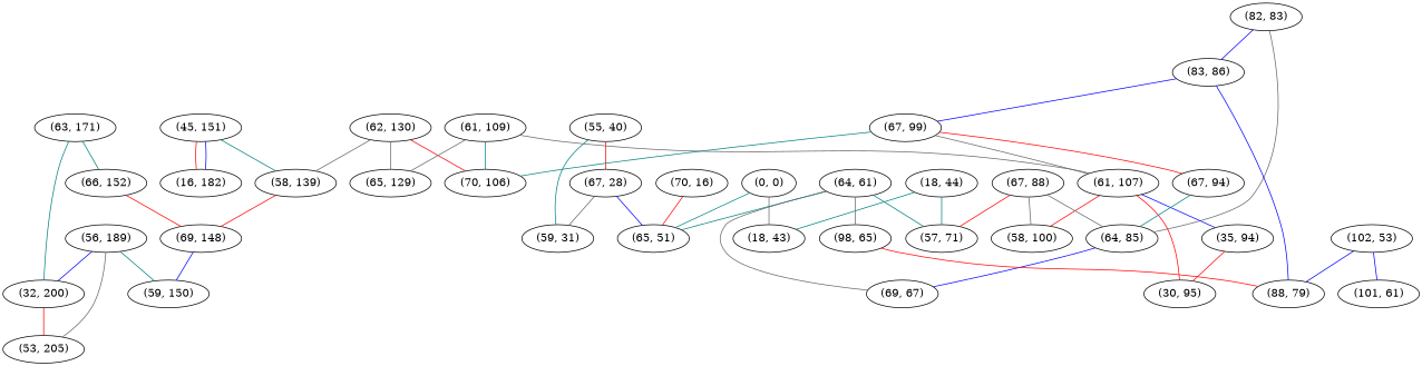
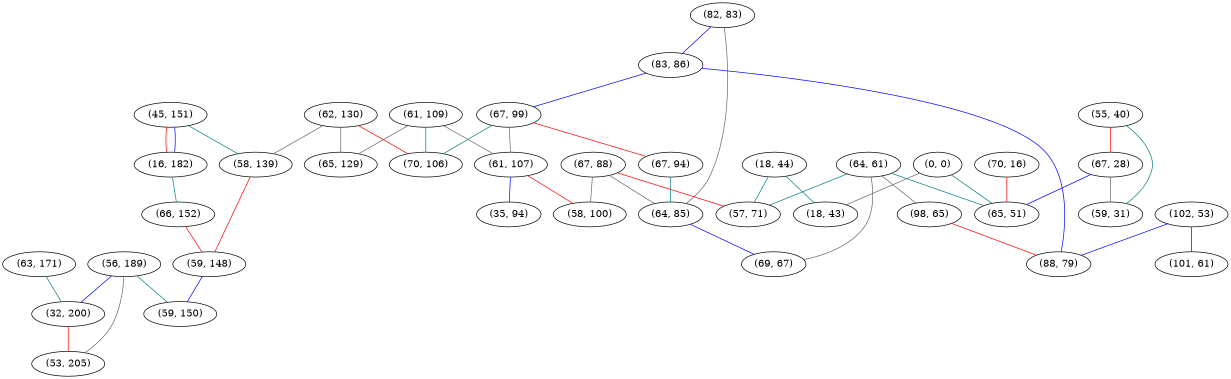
  graph {
    fontname="DejaVu Serif"
    node [fontname="DejaVu Serif"]
    edge [color=teal fontname="DejaVu Serif" weight=1]
    "(63, 171)"
    "(66, 152)"
    "(32, 200)"
-   "(59, 148)" [label="(69, 148)"]
+   "(59, 148)"
    "(53, 205)"
    "(45, 151)"
    "(16, 182)"
    "(58, 139)"
    "(18, 44)"
    "(57, 71)"
    "(18, 43)"
    "(62, 130)"
    "(70, 106)"
    "(65, 129)"
    "(55, 40)"
    "(67, 28)"
    "(59, 31)"
    "(65, 51)"
    "(102, 53)"
    "(101, 61)"
    "(88, 79)"
    "(0, 0)"
    "(82, 83)"
    "(83, 86)"
    "(64, 85)"
    "(67, 99)"
    "(69, 67)"
    "(61, 109)"
    "(61, 107)"
    "(58, 100)"
    n31 [label="(35, 94)"]
-   "(30, 95)"
    "(67, 94)"
    "(59, 150)"
    "(67, 88)"
    "(56, 189)"
    "(64, 61)"
    "(98, 65)"
    "(70, 16)"
-   "(63, 171)" -- "(66, 152)"
+   "(16, 182)" -- "(66, 152)"
    "(63, 171)" -- "(32, 200)"
    "(66, 152)" -- "(59, 148)" [color=red]
    "(32, 200)" -- "(53, 205)" [color=red weight=3]
    "(59, 148)" -- "(59, 150)" [color=blue]
    "(45, 151)" -- "(16, 182)" [color=red]
    "(45, 151)" -- "(16, 182)" [color=blue]
    "(45, 151)" -- "(58, 139)"
    "(58, 139)" -- "(59, 148)" [color=red]
    "(18, 44)" -- "(57, 71)" [weight=3]
    "(18, 44)" -- "(18, 43)"
    "(62, 130)" -- "(58, 139)" [color=gray40]
    "(62, 130)" -- "(70, 106)" [color=red]
    "(62, 130)" -- "(65, 129)" [color=gray40]
    "(55, 40)" -- "(67, 28)" [color=red weight=2]
    "(55, 40)" -- "(59, 31)"
    "(67, 28)" -- "(59, 31)" [color=gray40]
    "(67, 28)" -- "(65, 51)" [color=blue weight=3]
    "(102, 53)" -- "(101, 61)" [color=blue]
    "(102, 53)" -- "(88, 79)" [color=blue]
    "(0, 0)" -- "(18, 43)" [color=gray40 weight=4]
    "(0, 0)" -- "(65, 51)" [weight=3]
    "(82, 83)" -- "(83, 86)" [color=blue]
    "(82, 83)" -- "(64, 85)" [color=gray40 weight=3]
    "(83, 86)" -- "(88, 79)" [color=blue]
    "(83, 86)" -- "(67, 99)" [color=blue]
    "(64, 85)" -- "(69, 67)" [color=blue]
    "(67, 99)" -- "(70, 106)" [weight=3]
    "(67, 99)" -- "(61, 107)" [color=gray40]
    "(67, 99)" -- "(67, 94)" [color=red]
    "(61, 109)" -- "(70, 106)" [weight=3]
    "(61, 109)" -- "(65, 129)" [color=gray40 weight=3]
    "(61, 109)" -- "(61, 107)" [color=gray40]
    "(61, 107)" -- "(58, 100)" [color=red]
    "(61, 107)" -- n31 [color=blue weight=3]
-   "(61, 107)" -- "(30, 95)" [color=red weight=3]
-   n31 -- "(30, 95)" [color=red]
    "(67, 94)" -- "(64, 85)" [weight=3]
    "(67, 88)" -- "(57, 71)" [color=red weight=3]
    "(67, 88)" -- "(64, 85)" [color=gray40 weight=3]
    "(67, 88)" -- "(58, 100)" [color=gray40]
    "(56, 189)" -- "(32, 200)" [color=blue weight=3]
    "(56, 189)" -- "(53, 205)" [color=gray40]
    "(56, 189)" -- "(59, 150)" [weight=3]
    "(64, 61)" -- "(57, 71)"
    "(64, 61)" -- "(65, 51)"
    "(64, 61)" -- "(69, 67)" [color=gray40]
    "(64, 61)" -- "(98, 65)" [color=gray40 weight=3]
    "(98, 65)" -- "(88, 79)" [color=red]
    "(70, 16)" -- "(65, 51)" [color=red weight=3]
  }
